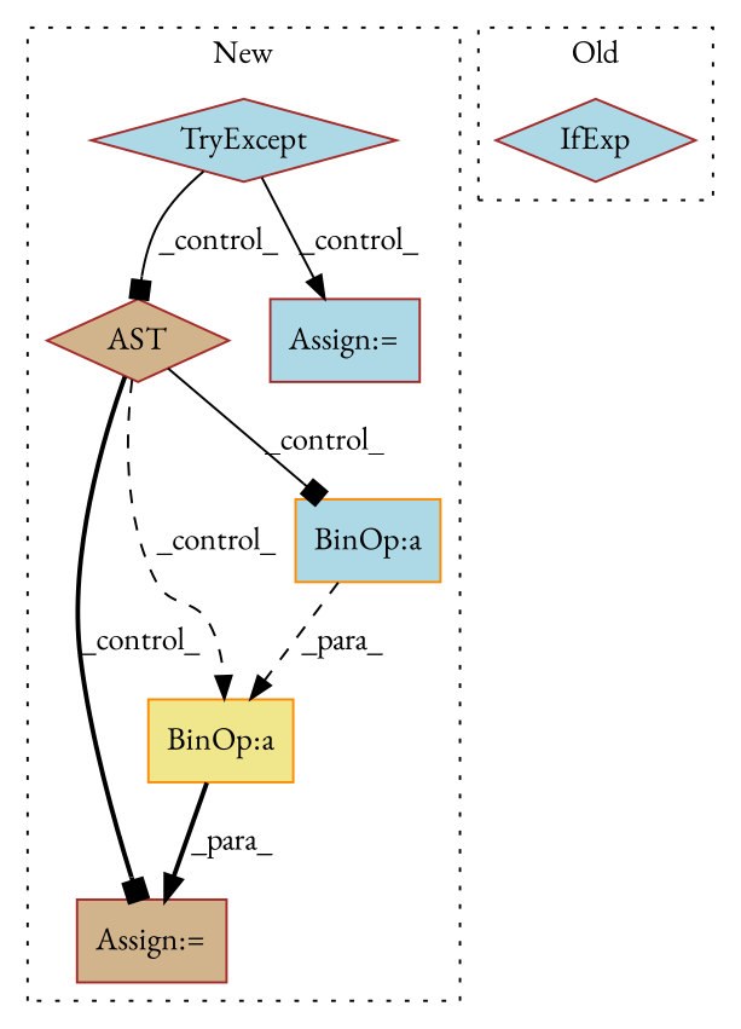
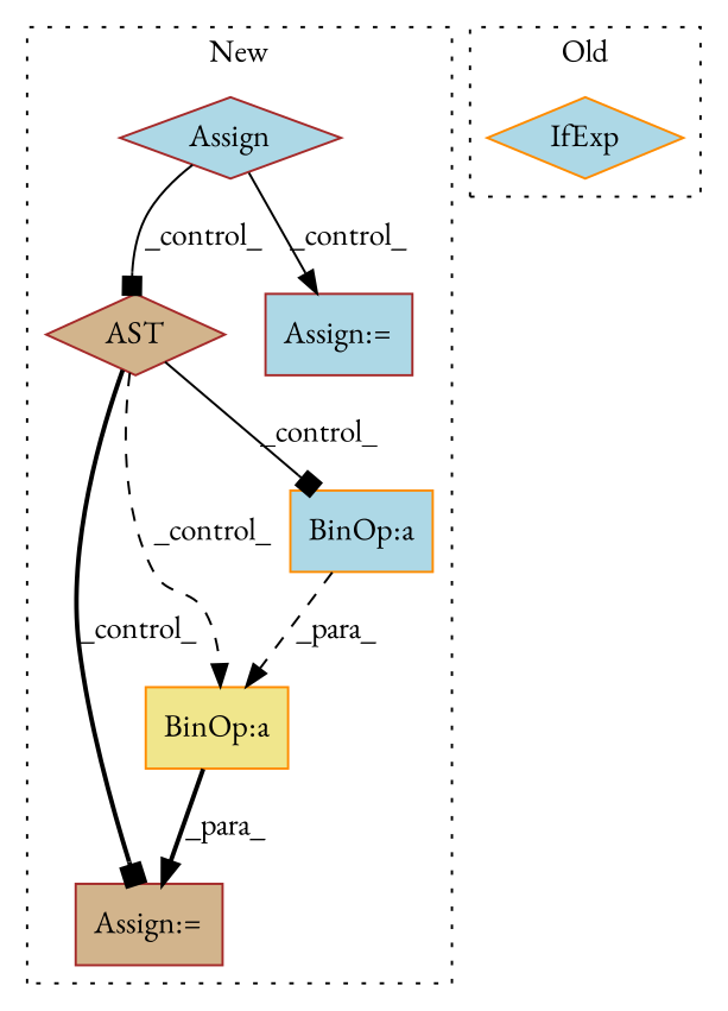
  digraph {
    fontname="EB Garamond"
    node [a=68 color=brown fillcolor=lightblue fontname="EB Garamond" l=3 shape=box style=filled]
    edge [arrowhead=normal fontname="EB Garamond" style=solid]
-   n1 [a=71 l=17 label=TryExcept s=3841 shape=diamond]
+   n1 [a=71 l=17 label=Assign s=3841 shape=diamond]
    n2 [a=2 fillcolor=tan l="7,0" label=AST s="4538,0" shape=diamond]
    n3 [label="Assign:=" s=4152]
    n4 [fillcolor=tan label="Assign:=" s=4578]
    n5 [a=82 color=darkorange fillcolor=khaki label="BinOp:a" s=4592]
    n6 [a=82 color=darkorange l=2 label="BinOp:a" s=4597]
-   n7 [a=51 l="4,6" label=IfExp s="2680,2707" shape=diamond]
+   n7 [a=51 color=darkorange l="4,6" label=IfExp s="2680,2707" shape=diamond]
    subgraph cluster_1 {
      label=New
      style=dotted
      n1
      n2
      n3
      n4
      n5
      n6
    }
    subgraph cluster_2 {
      label=Old
      style=dotted
      n7
    }
    n1 -> n2 [arrowhead=box label=_control_]
    n1 -> n3 [label=_control_]
    n2 -> n4 [arrowhead=box label=_control_ style=bold]
    n2 -> n5 [label=_control_ style=dashed]
    n2 -> n6 [arrowhead=box label=_control_]
    n5 -> n4 [label=_para_ style=bold]
    n6 -> n5 [label=_para_ style=dashed]
  }
